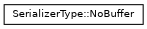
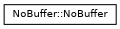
  digraph {
    rankdir=LR
-   n1 [color=black fillcolor=white fontname=Helvetica fontsize=10 height=0.2 label="SerializerType::NoBuffer" shape=record style=filled width=0.4]
+   n1 [color=black fillcolor=white fontname=Helvetica fontsize=10 height=0.2 label="NoBuffer::NoBuffer" shape=record style=filled width=0.4]
  }
